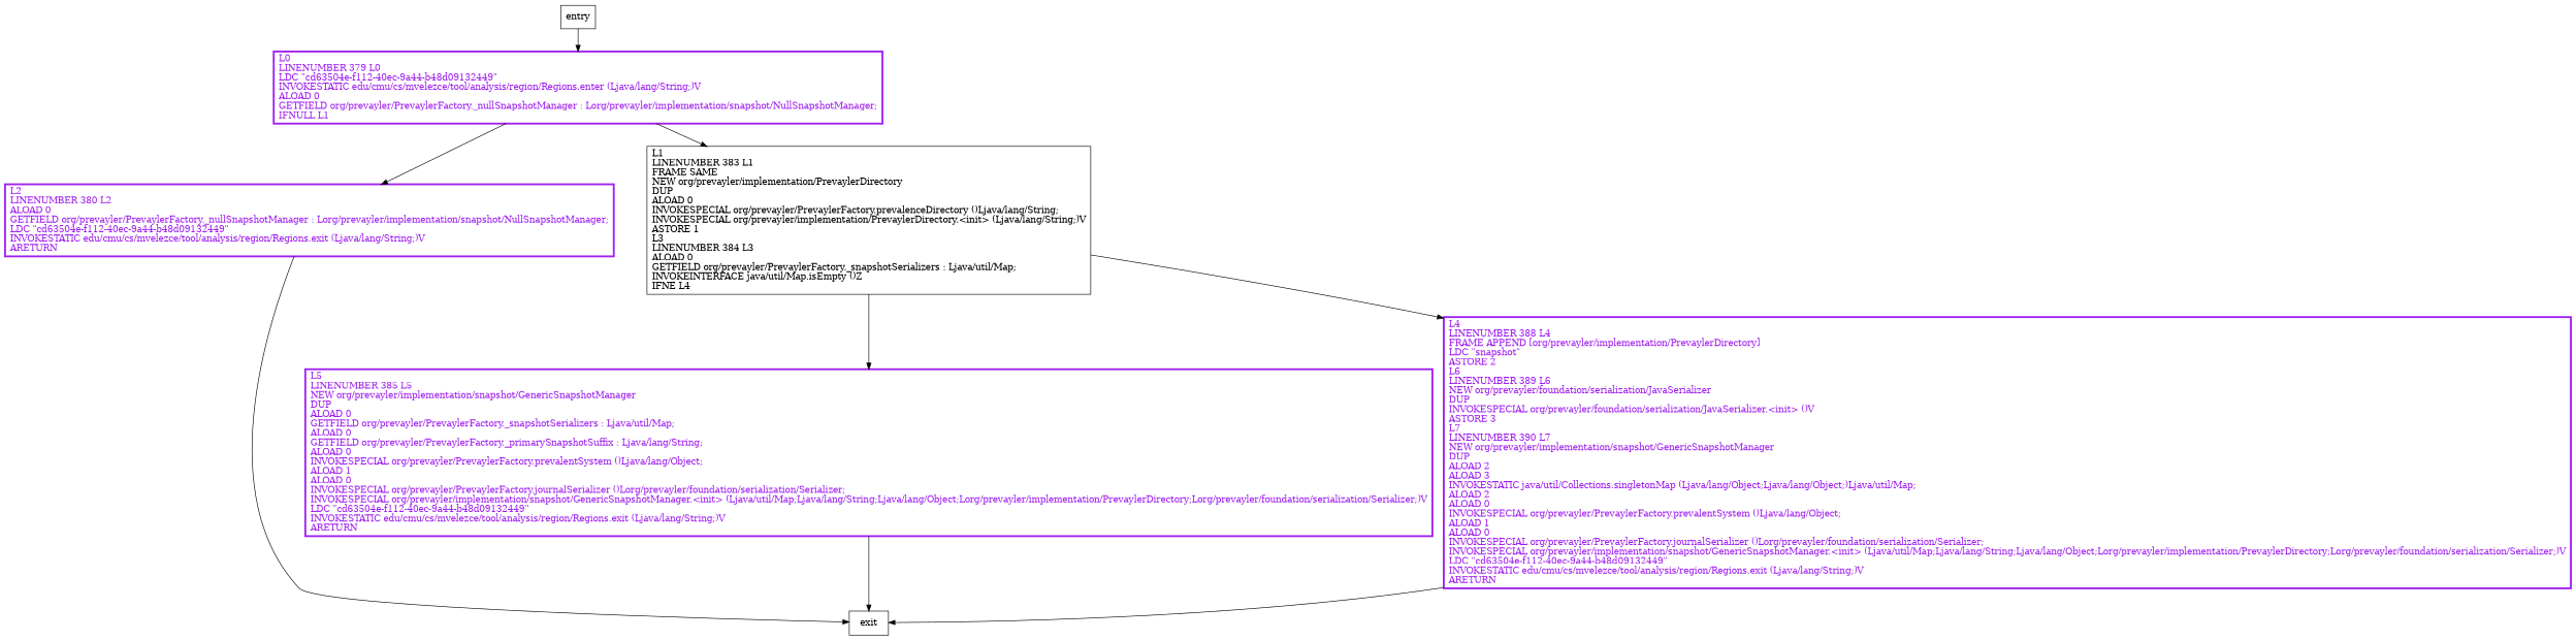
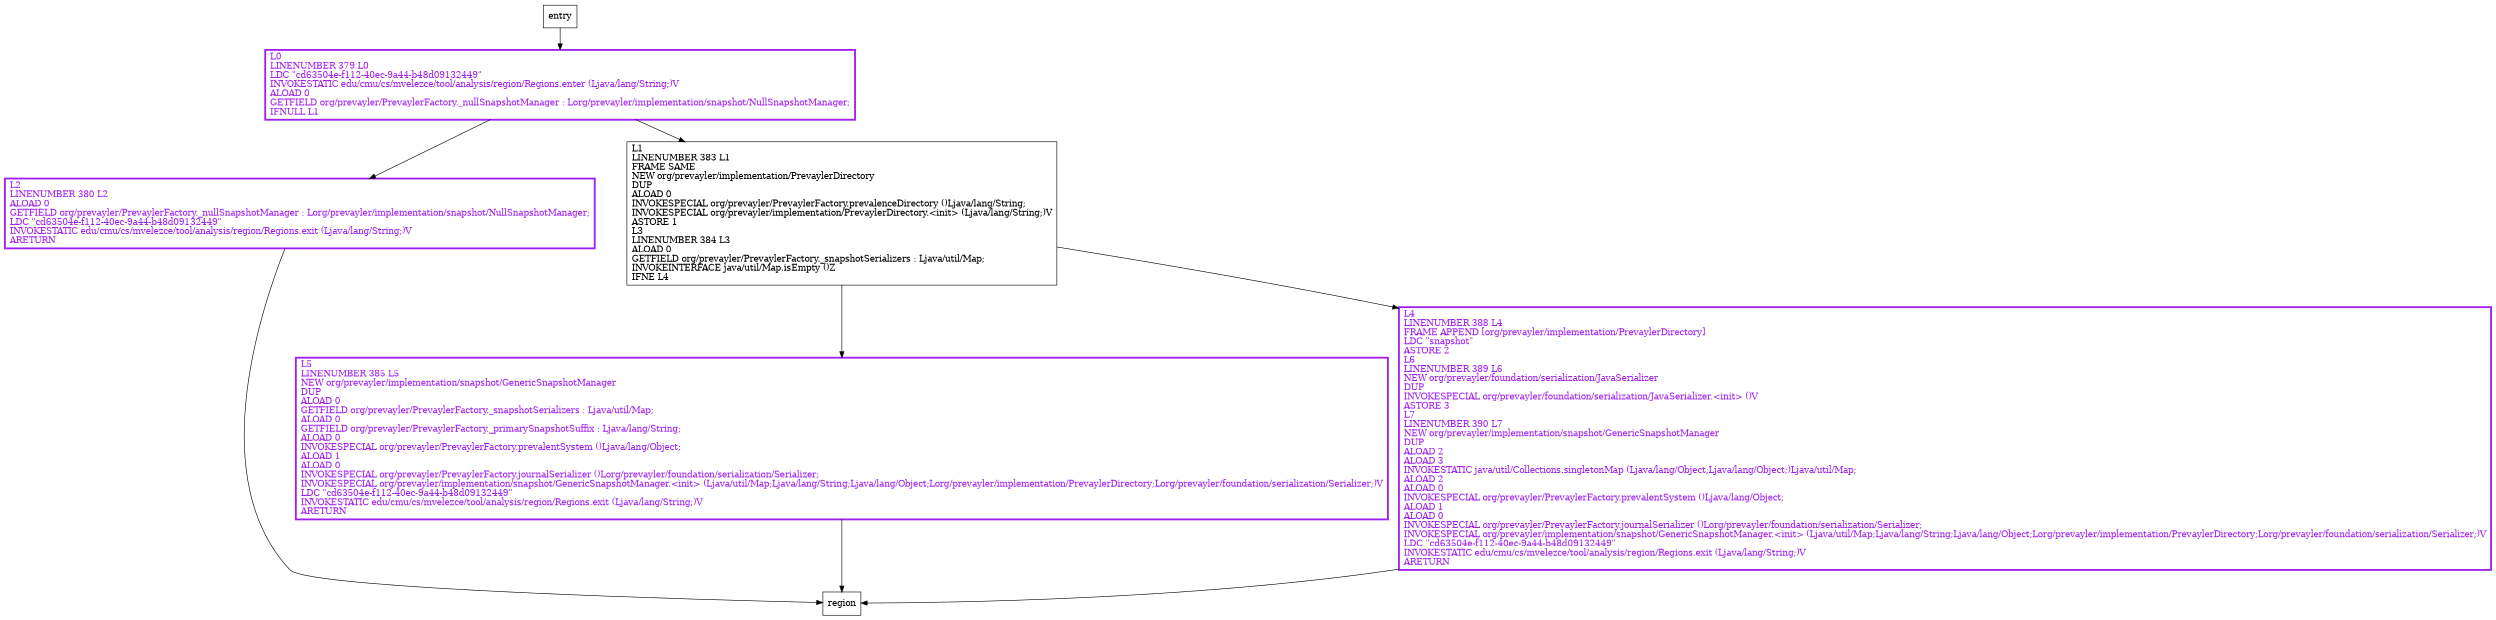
  digraph {
    node [color=purple fontcolor=purple penwidth=3 shape=record]
    n1 [label="L2\lLINENUMBER 380 L2\lALOAD 0\lGETFIELD org/prevayler/PrevaylerFactory._nullSnapshotManager : Lorg/prevayler/implementation/snapshot/NullSnapshotManager;\lLDC \"cd63504e-f112-40ec-9a44-b48d09132449\"\lINVOKESTATIC edu/cmu/cs/mvelezce/tool/analysis/region/Regions.exit (Ljava/lang/String;)V\lARETURN\l"]
-   exit [color="" fontcolor="" penwidth=""]
+   exit [label=region color="" fontcolor="" penwidth=""]
    n3 [label="L5\lLINENUMBER 385 L5\lNEW org/prevayler/implementation/snapshot/GenericSnapshotManager\lDUP\lALOAD 0\lGETFIELD org/prevayler/PrevaylerFactory._snapshotSerializers : Ljava/util/Map;\lALOAD 0\lGETFIELD org/prevayler/PrevaylerFactory._primarySnapshotSuffix : Ljava/lang/String;\lALOAD 0\lINVOKESPECIAL org/prevayler/PrevaylerFactory.prevalentSystem ()Ljava/lang/Object;\lALOAD 1\lALOAD 0\lINVOKESPECIAL org/prevayler/PrevaylerFactory.journalSerializer ()Lorg/prevayler/foundation/serialization/Serializer;\lINVOKESPECIAL org/prevayler/implementation/snapshot/GenericSnapshotManager.\<init\> (Ljava/util/Map;Ljava/lang/String;Ljava/lang/Object;Lorg/prevayler/implementation/PrevaylerDirectory;Lorg/prevayler/foundation/serialization/Serializer;)V\lLDC \"cd63504e-f112-40ec-9a44-b48d09132449\"\lINVOKESTATIC edu/cmu/cs/mvelezce/tool/analysis/region/Regions.exit (Ljava/lang/String;)V\lARETURN\l"]
    n4 [label="L1\lLINENUMBER 383 L1\lFRAME SAME\lNEW org/prevayler/implementation/PrevaylerDirectory\lDUP\lALOAD 0\lINVOKESPECIAL org/prevayler/PrevaylerFactory.prevalenceDirectory ()Ljava/lang/String;\lINVOKESPECIAL org/prevayler/implementation/PrevaylerDirectory.\<init\> (Ljava/lang/String;)V\lASTORE 1\lL3\lLINENUMBER 384 L3\lALOAD 0\lGETFIELD org/prevayler/PrevaylerFactory._snapshotSerializers : Ljava/util/Map;\lINVOKEINTERFACE java/util/Map.isEmpty ()Z\lIFNE L4\l" color="" fontcolor="" penwidth=""]
    n5 [label="L4\lLINENUMBER 388 L4\lFRAME APPEND [org/prevayler/implementation/PrevaylerDirectory]\lLDC \"snapshot\"\lASTORE 2\lL6\lLINENUMBER 389 L6\lNEW org/prevayler/foundation/serialization/JavaSerializer\lDUP\lINVOKESPECIAL org/prevayler/foundation/serialization/JavaSerializer.\<init\> ()V\lASTORE 3\lL7\lLINENUMBER 390 L7\lNEW org/prevayler/implementation/snapshot/GenericSnapshotManager\lDUP\lALOAD 2\lALOAD 3\lINVOKESTATIC java/util/Collections.singletonMap (Ljava/lang/Object;Ljava/lang/Object;)Ljava/util/Map;\lALOAD 2\lALOAD 0\lINVOKESPECIAL org/prevayler/PrevaylerFactory.prevalentSystem ()Ljava/lang/Object;\lALOAD 1\lALOAD 0\lINVOKESPECIAL org/prevayler/PrevaylerFactory.journalSerializer ()Lorg/prevayler/foundation/serialization/Serializer;\lINVOKESPECIAL org/prevayler/implementation/snapshot/GenericSnapshotManager.\<init\> (Ljava/util/Map;Ljava/lang/String;Ljava/lang/Object;Lorg/prevayler/implementation/PrevaylerDirectory;Lorg/prevayler/foundation/serialization/Serializer;)V\lLDC \"cd63504e-f112-40ec-9a44-b48d09132449\"\lINVOKESTATIC edu/cmu/cs/mvelezce/tool/analysis/region/Regions.exit (Ljava/lang/String;)V\lARETURN\l"]
    n6 [label="L0\lLINENUMBER 379 L0\lLDC \"cd63504e-f112-40ec-9a44-b48d09132449\"\lINVOKESTATIC edu/cmu/cs/mvelezce/tool/analysis/region/Regions.enter (Ljava/lang/String;)V\lALOAD 0\lGETFIELD org/prevayler/PrevaylerFactory._nullSnapshotManager : Lorg/prevayler/implementation/snapshot/NullSnapshotManager;\lIFNULL L1\l"]
    entry [color="" fontcolor="" penwidth=""]
    n1 -> exit
    n3 -> exit
    n4 -> n3
    n4 -> n5
    n5 -> exit
    n6 -> n1
    n6 -> n4
    entry -> n6
  }
